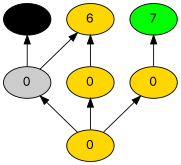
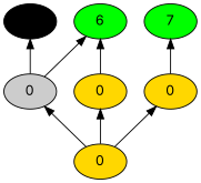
  digraph {
    fontsize=24
    rankdir=BT
    fontname=Inter
    node [fillcolor=gold shape=ellipse style=filled fontname=Inter]
    edge [arrowhead=normal color=black style=solid fontname=Inter]
    n1 [label=0]
    n2 [fillcolor=grey80 label=0]
    n3 [label=0]
    n4 [label=0]
    5 [fillcolor=black]
-   6
+   6 [fillcolor=green]
    7 [fillcolor=green]
    n1 -> n2
    n1 -> n3
    n1 -> n4
    n2 -> 5
    n2 -> 6
    n3 -> 6
    n4 -> 7
  }
